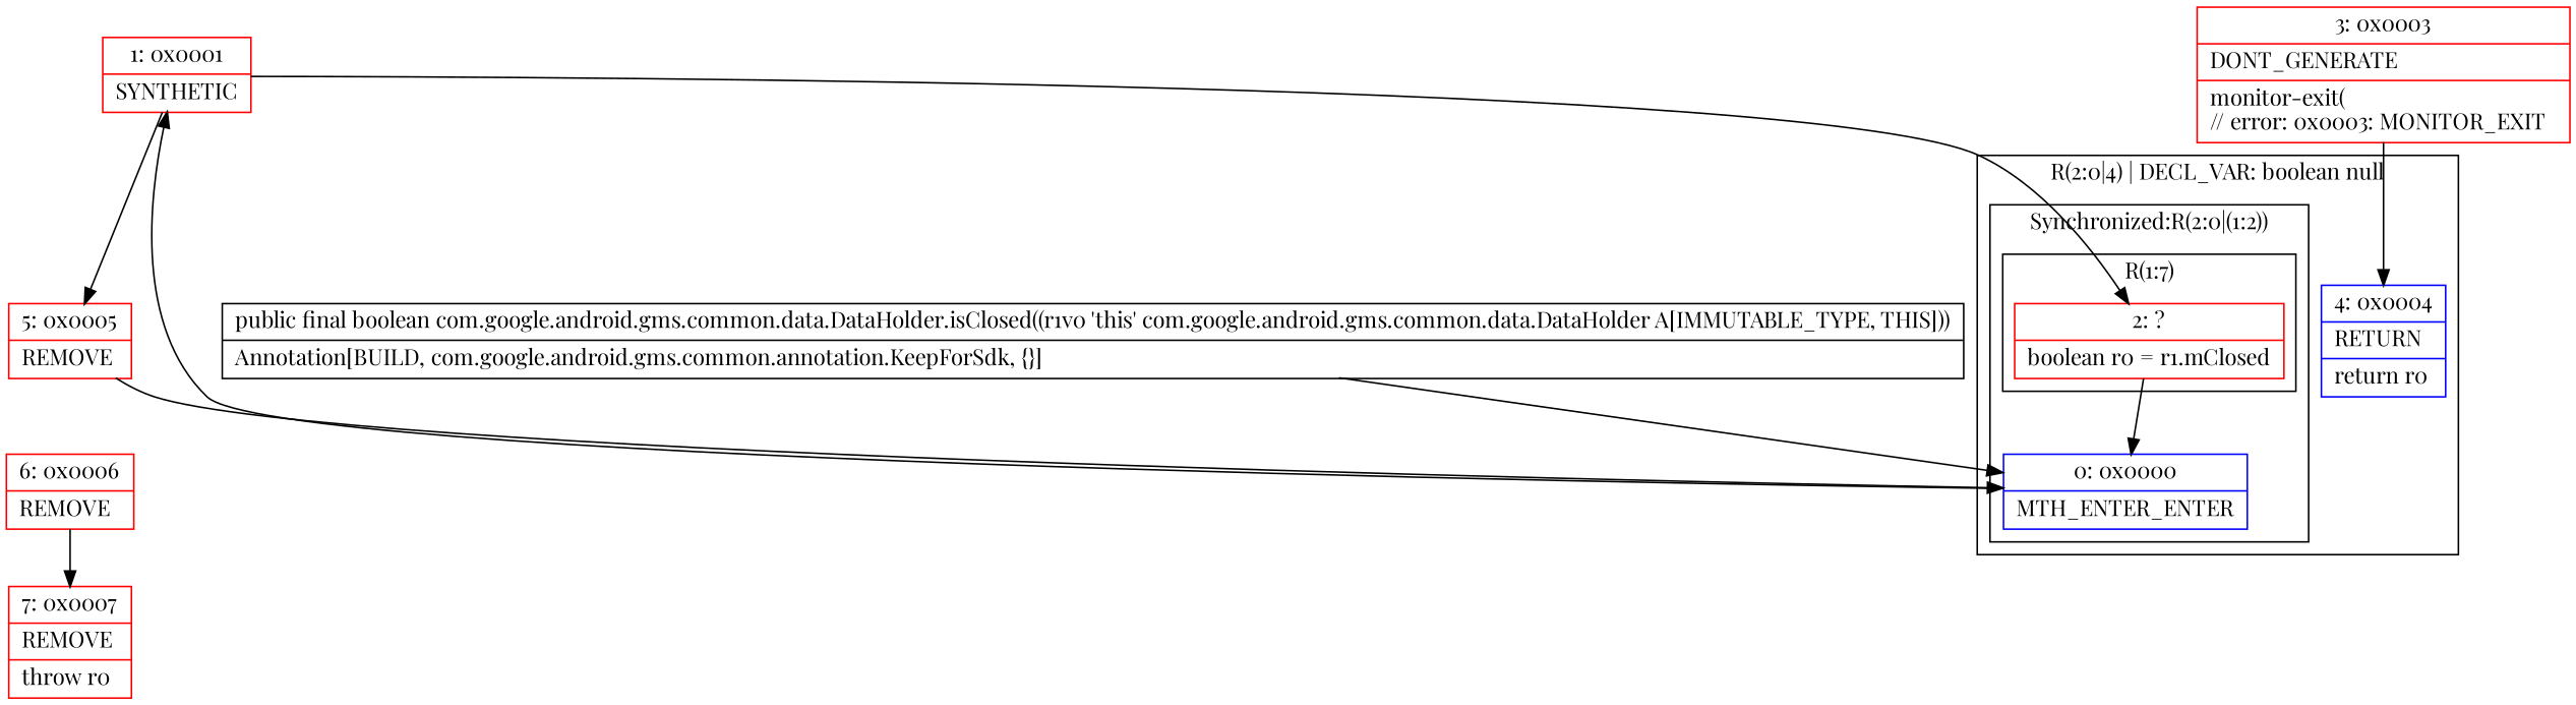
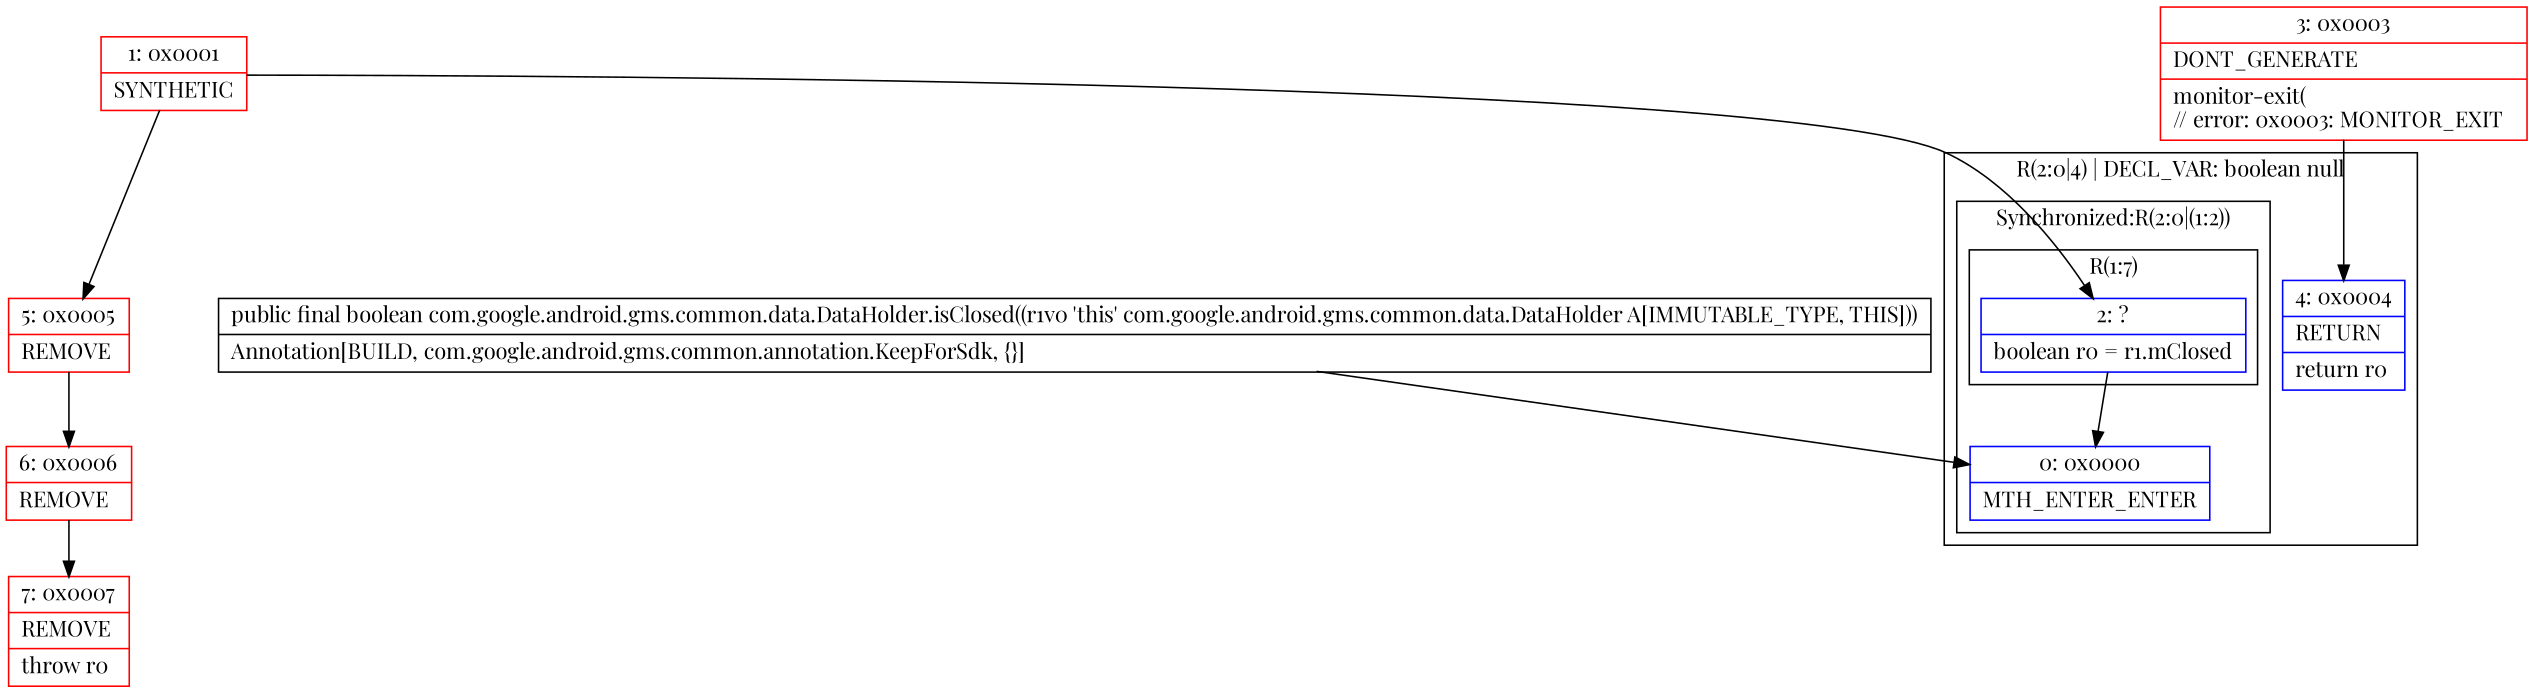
  digraph {
    fontname="Playfair Display"
    node [color=red fontname="Playfair Display" shape=record]
    edge [fontname="Playfair Display"]
-   n1 [label="{2\:\ ?|boolean r0 = r1.mClosed\l}"]
+   n1 [color=blue label="{2\:\ ?|boolean r0 = r1.mClosed\l}"]
    n2 [color=blue label="{0\:\ 0x0000|MTH_ENTER_ENTER\l}"]
    n3 [color=blue label="{4\:\ 0x0004|RETURN\l|return r0\l}"]
    n4 [label="{1\:\ 0x0001|SYNTHETIC\l}"]
    n5 [label="{5\:\ 0x0005|REMOVE\l}"]
    n6 [label="{3\:\ 0x0003|DONT_GENERATE\l|monitor\-exit(\l\/\/ error: 0x0003: MONITOR_EXIT  \l}"]
    n7 [label="{6\:\ 0x0006|REMOVE\l}"]
    n8 [label="{7\:\ 0x0007|REMOVE\l|throw r0\l}"]
    n9 [label="{public final boolean com.google.android.gms.common.data.DataHolder.isClosed((r1v0 'this' com.google.android.gms.common.data.DataHolder A[IMMUTABLE_TYPE, THIS]))  | Annotation[BUILD, com.google.android.gms.common.annotation.KeepForSdk, \{\}]\l}" color=""]
    subgraph cluster_1 {
      label="R(2:0|4) | DECL_VAR: boolean null\l"
      n3
      subgraph cluster_2 {
        label="Synchronized:R(2:0|(1:2))"
        n2
        subgraph cluster_3 {
          label="R(1:7)"
          n1
        }
      }
    }
    n1 -> n2
-   n2 -> n4
    n4 -> n1
    n4 -> n5
-   n5 -> n2
+   n5 -> n7
    n6 -> n3
    n7 -> n8
    n9 -> n2
  }
